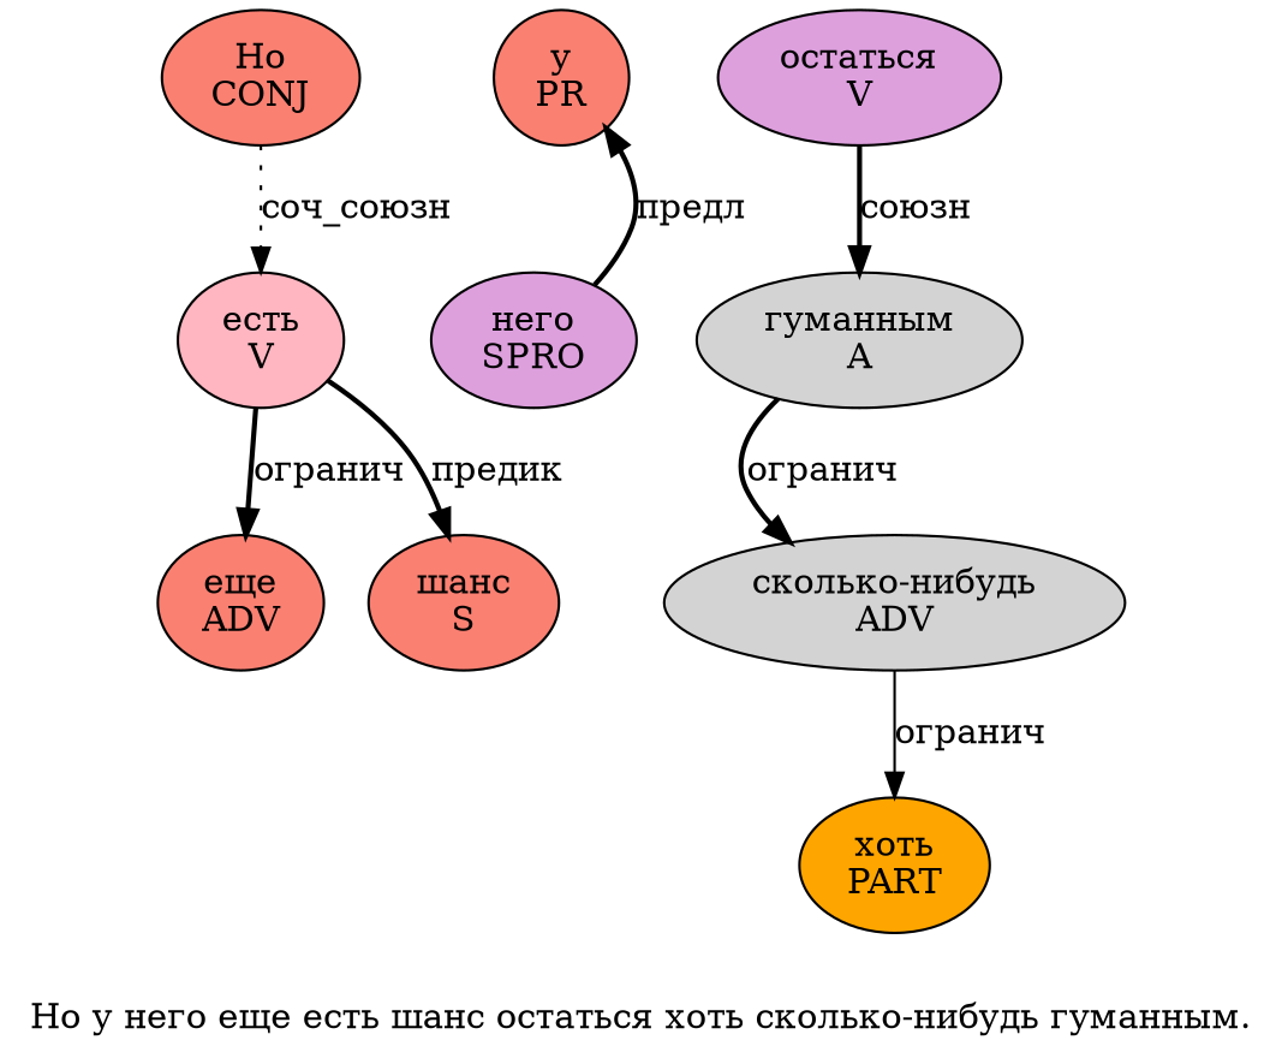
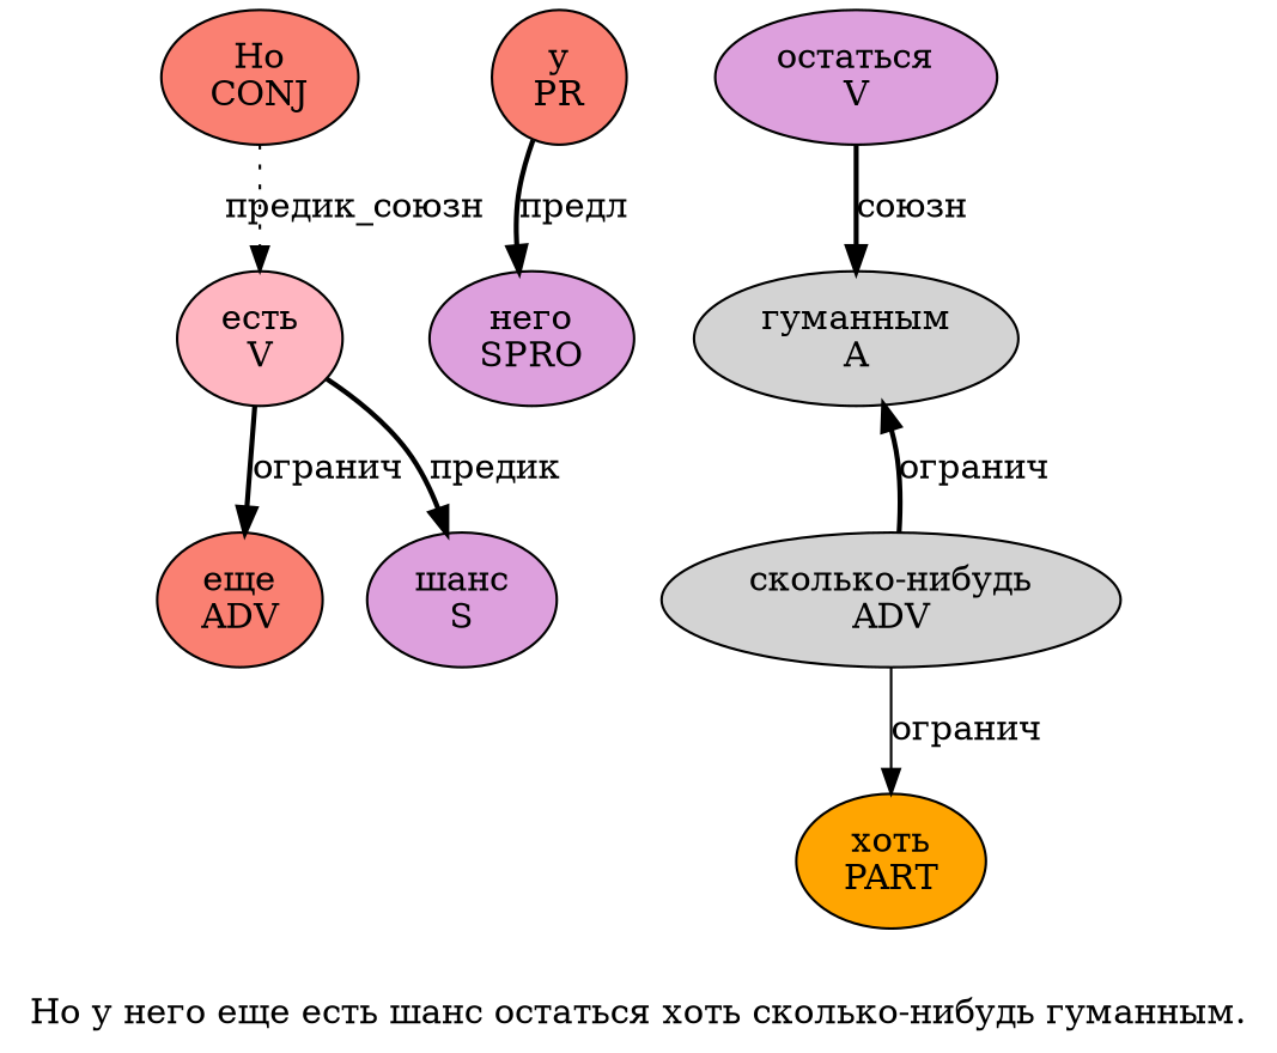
  digraph {
    label="Но у него еще есть шанс остаться хоть сколько-нибудь гуманным."
    node [fillcolor=salmon penwidth=1 shape=ellipse style=filled]
    edge [style=bold]
    n1 [label="Но\nCONJ"]
    n2 [fillcolor=lightpink label="есть\nV"]
    n3 [label="еще\nADV"]
-   n4 [label="шанс\nS"]
+   n4 [fillcolor=plum label="шанс\nS"]
    n5 [label="у\nPR"]
    n6 [fillcolor=plum label="него\nSPRO"]
    n7 [fillcolor=plum label="остаться\nV"]
    n8 [fillcolor=lightgrey label="гуманным\nA"]
    n9 [fillcolor=lightgrey label="сколько-нибудь\nADV"]
    n10 [fillcolor=orange label="хоть\nPART"]
-   n1 -> n2 [label="соч_союзн" style=dotted]
+   n1 -> n2 [label="предик_союзн" style=dotted]
    n2 -> n3 [label="огранич"]
    n2 -> n4 [label="предик"]
-   n6 -> n5 [label="предл"]
+   n5 -> n6 [label="предл"]
    n7 -> n8 [label="союзн"]
-   n8 -> n9 [label="огранич"]
+   n9 -> n8 [label="огранич"]
    n9 -> n10 [label="огранич" style=solid]
  }
